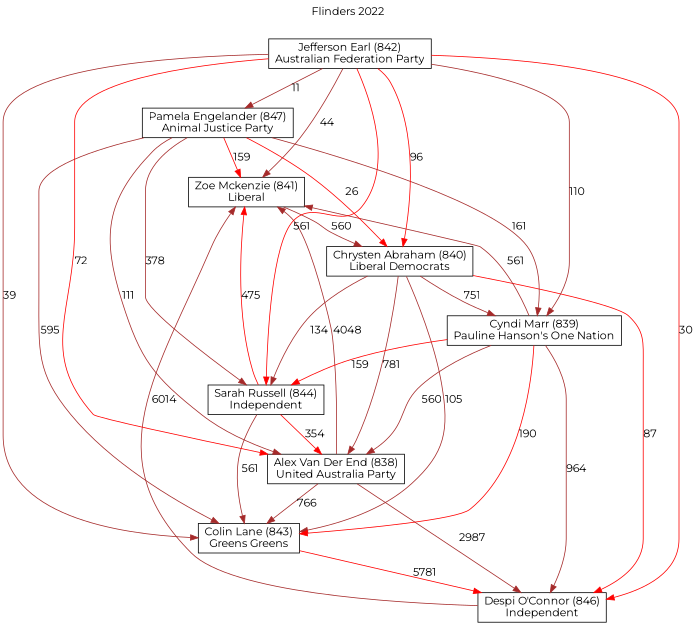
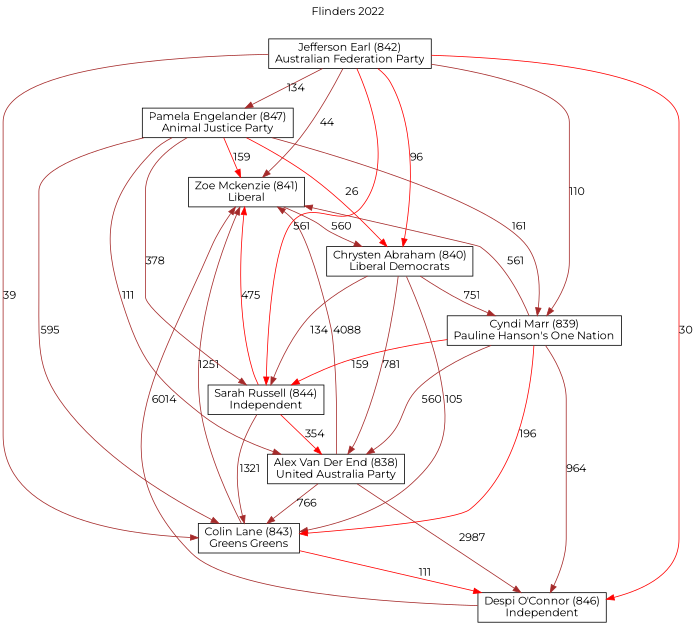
  digraph {
    fontname=Montserrat
    label="Flinders 2022"
    labelloc=t
    mclimit=10
    node [fontname=Montserrat shape=box]
    edge [color=brown fontname=Montserrat]
    n1 [label="Zoe Mckenzie (841)\nLiberal"]
    n2 [label="Chrysten Abraham (840)\nLiberal Democrats"]
    n3 [label="Despi O'Connor (846)\nIndependent"]
    n4 [label="Colin Lane (843)\nGreens Greens"]
    n5 [label="Alex Van Der End (838)\nUnited Australia Party"]
    n6 [label="Sarah Russell (844)\nIndependent"]
    n7 [label="Cyndi Marr (839)\nPauline Hanson's One Nation"]
    n8 [label="Pamela Engelander (847)\nAnimal Justice Party"]
    n9 [label="Jefferson Earl (842)\nAustralian Federation Party"]
    n1 -> n2 [label=560]
-   n2 -> n3 [color=red label=87]
    n2 -> n4 [label=105]
    n2 -> n5 [label=781]
    n2 -> n6 [label=134]
    n2 -> n7 [label=751]
    n3 -> n1 [label=6014]
-   n4 -> n3 [color=red label=5781]
-   n5 -> n1 [label=4048]
+   n4 -> n1 [label=1251]
+   n4 -> n3 [color=red label=111]
+   n5 -> n1 [label=4088]
    n5 -> n3 [label=2987]
    n5 -> n4 [label=766]
    n6 -> n1 [color=red label=475]
-   n6 -> n4 [label=561]
+   n6 -> n4 [label=1321]
    n6 -> n5 [color=red label=354]
    n7 -> n1 [label=561]
    n7 -> n3 [label=964]
-   n7 -> n4 [color=red label=190]
+   n7 -> n4 [color=red label=196]
    n7 -> n5 [label=560]
    n7 -> n6 [color=red label=159]
    n8 -> n1 [color=red label=159]
    n8 -> n2 [color=red label=26]
    n8 -> n4 [label=595]
    n8 -> n5 [label=111]
    n8 -> n6 [label=378]
    n8 -> n7 [label=161]
    n9 -> n1 [label=44]
    n9 -> n2 [color=red label=96]
    n9 -> n3 [color=red label=30]
    n9 -> n4 [label=39]
-   n9 -> n5 [color=red label=72]
    n9 -> n6 [color=red label=561]
    n9 -> n7 [label=110]
-   n9 -> n8 [label=11]
+   n9 -> n8 [label=134]
  }
